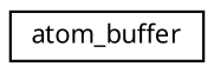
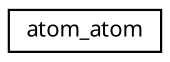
  digraph {
    rankdir=LR
    fontname="Noto Sans"
-   n1 [color=black fillcolor=white fontname="Noto Sans" fontsize=10 height=0.2 label=atom_buffer shape=record style=filled width=0.4]
+   n1 [color=black fillcolor=white fontname="Noto Sans" fontsize=10 height=0.2 label=atom_atom shape=record style=filled width=0.4]
  }
